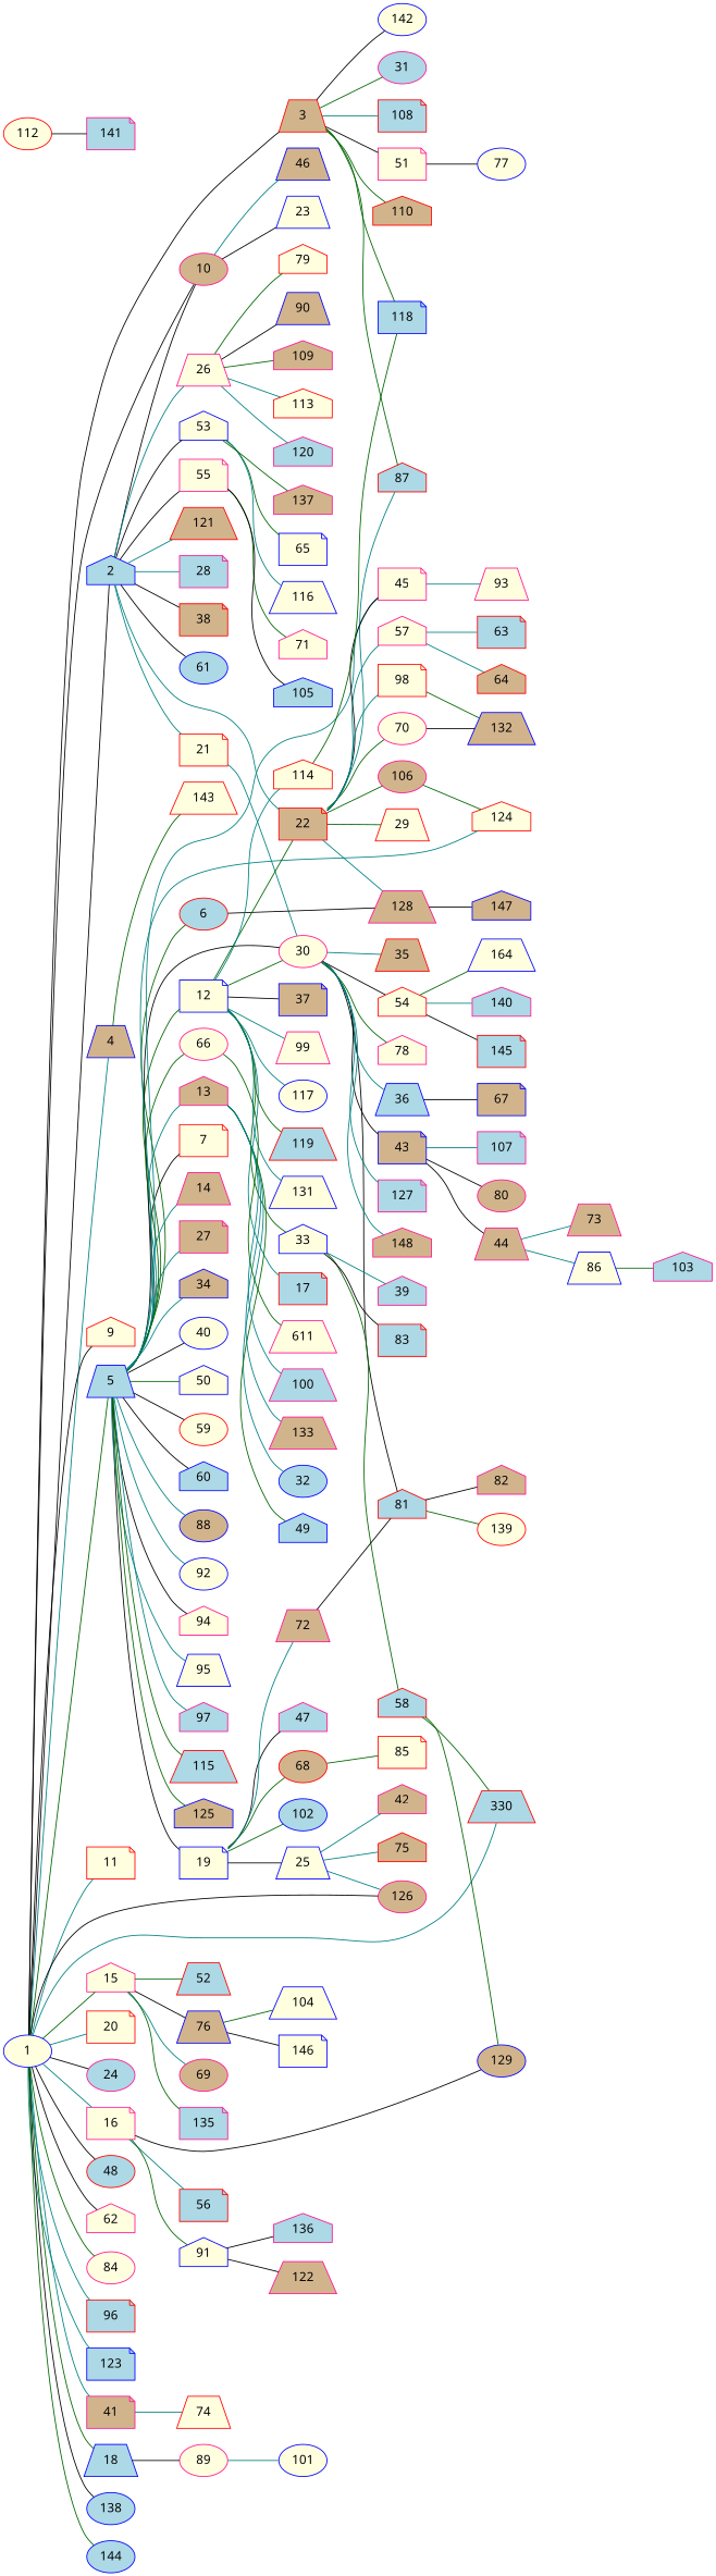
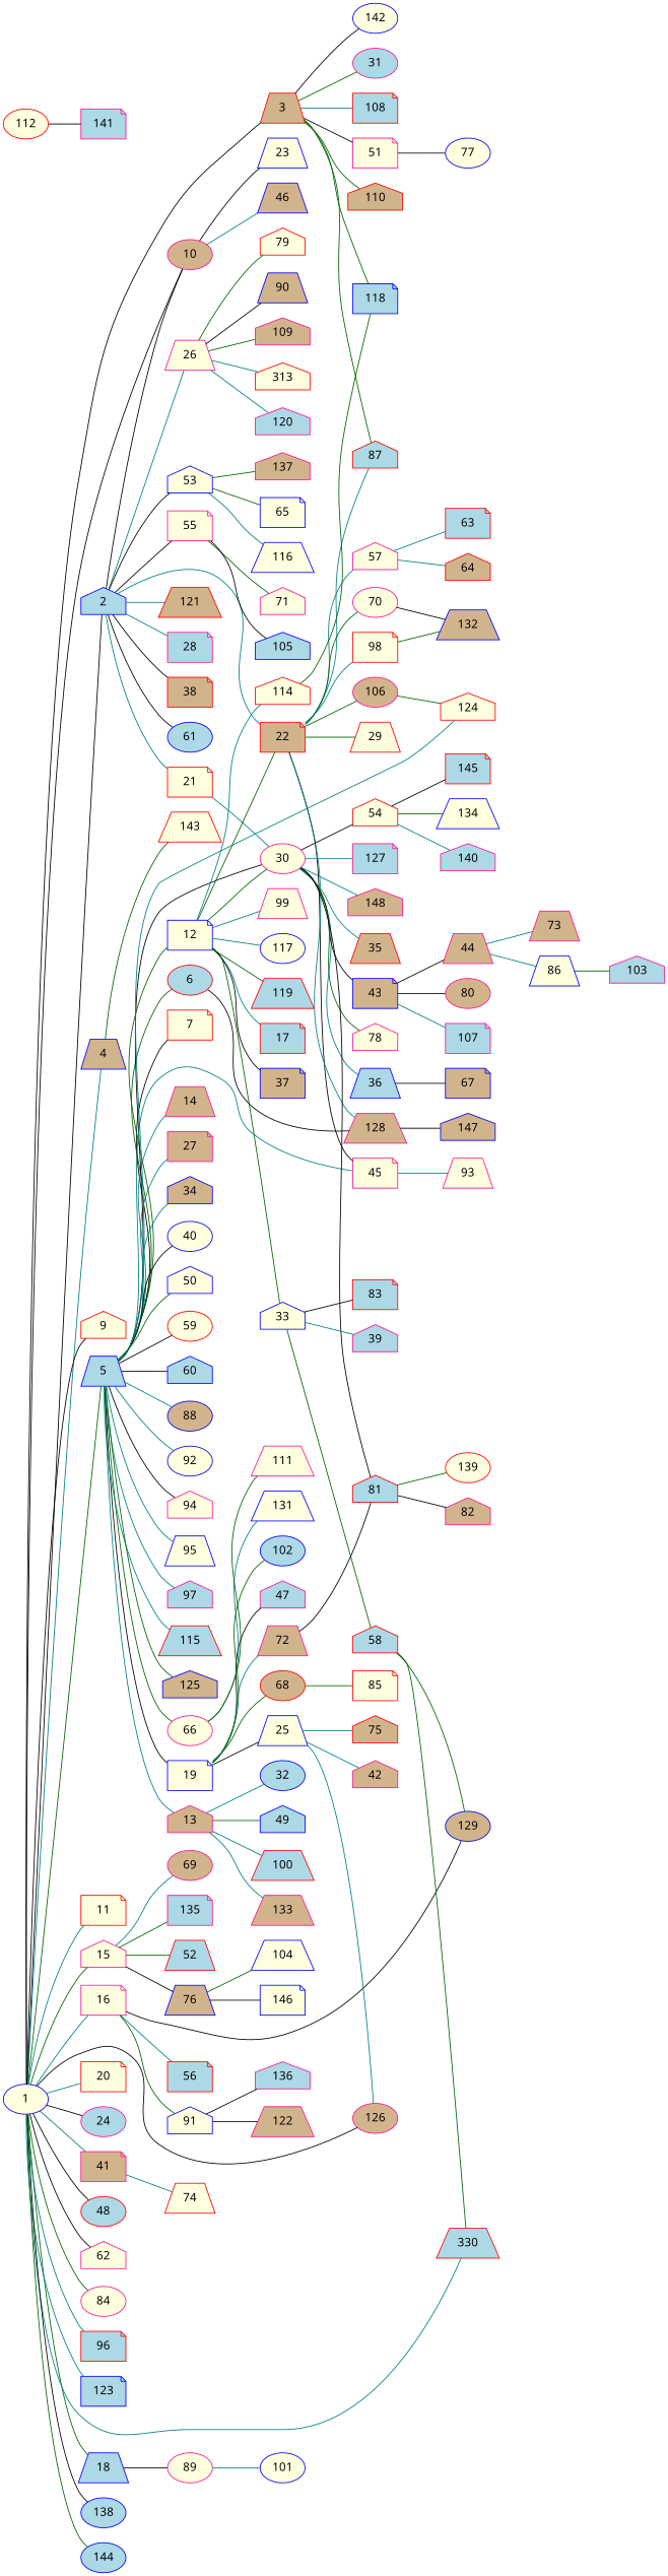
  graph {
    fontname="Noto Sans"
    rankdir=LR
    node [color=deeppink fillcolor=lightyellow fontname="Noto Sans" shape=house style=filled]
    edge [color=teal fontname="Noto Sans"]
    1 [color=blue shape=ellipse]
    2 [color=blue fillcolor=lightblue]
    3 [color=red fillcolor=tan shape=trapezium]
    4 [color=blue fillcolor=tan shape=trapezium]
    5 [color=blue fillcolor=lightblue shape=trapezium]
    9 [color=red]
    10 [fillcolor=tan shape=ellipse]
    11 [color=red shape=note]
    15
    16 [shape=note]
    18 [color=blue fillcolor=lightblue shape=trapezium]
    20 [color=red shape=note]
    24 [fillcolor=lightblue shape=ellipse]
    41 [fillcolor=tan shape=note]
    48 [color=red fillcolor=lightblue shape=ellipse]
    62
    84 [shape=ellipse]
    96 [color=red fillcolor=lightblue shape=note]
    123 [color=blue fillcolor=lightblue shape=note]
    126 [fillcolor=tan shape=ellipse]
    n21 [color=red fillcolor=lightblue label=330 shape=trapezium]
    138 [color=blue fillcolor=lightblue shape=ellipse]
    144 [color=blue fillcolor=lightblue shape=ellipse]
    21 [color=red shape=note]
    22 [color=red fillcolor=tan shape=note]
    26 [shape=trapezium]
    28 [fillcolor=lightblue shape=note]
    38 [color=red fillcolor=tan shape=note]
    53 [color=blue]
    55 [shape=note]
    61 [color=blue fillcolor=lightblue shape=ellipse]
    121 [color=red fillcolor=tan shape=trapezium]
    31 [fillcolor=lightblue shape=ellipse]
    51 [shape=note]
    87 [color=red fillcolor=lightblue]
    108 [color=red fillcolor=lightblue shape=note]
    110 [color=red fillcolor=tan]
    118 [color=blue fillcolor=lightblue shape=note]
    142 [color=blue shape=ellipse]
    143 [color=red shape=trapezium]
    6 [color=red fillcolor=lightblue shape=ellipse]
    7 [color=red shape=note]
    12 [color=blue shape=note]
    13 [fillcolor=tan]
    14 [fillcolor=tan shape=trapezium]
    19 [color=blue shape=note]
    27 [fillcolor=tan shape=note]
    30 [shape=ellipse]
    34 [color=blue fillcolor=tan]
    40 [color=blue shape=ellipse]
    45 [shape=note]
    50 [color=blue]
    59 [color=red shape=ellipse]
    60 [color=blue fillcolor=lightblue]
    66 [shape=ellipse]
    88 [color=blue fillcolor=tan shape=ellipse]
    92 [color=blue shape=ellipse]
    94
    95 [color=blue shape=trapezium]
    97 [fillcolor=lightblue]
    115 [color=red fillcolor=lightblue shape=trapezium]
    124 [color=red]
    125 [color=blue fillcolor=tan]
    23 [color=blue shape=trapezium]
    46 [color=blue fillcolor=tan shape=trapezium]
    52 [color=red fillcolor=lightblue shape=trapezium]
    69 [fillcolor=tan shape=ellipse]
    76 [color=blue fillcolor=tan shape=trapezium]
    135 [fillcolor=lightblue shape=note]
    56 [color=red fillcolor=lightblue shape=note]
    91 [color=blue]
    129 [color=blue fillcolor=tan shape=ellipse]
    89 [shape=ellipse]
    74 [color=red shape=trapezium]
    128 [fillcolor=tan shape=trapezium]
    29 [color=red shape=trapezium]
    57
    70 [shape=ellipse]
    98 [color=red shape=note]
    106 [fillcolor=tan shape=ellipse]
    79 [color=red]
    90 [color=blue fillcolor=tan shape=trapezium]
    109 [fillcolor=tan]
-   113 [color=red]
+   113 [color=red label=313]
    120 [fillcolor=lightblue]
    65 [color=blue shape=note]
    116 [color=blue shape=trapezium]
    137 [fillcolor=tan]
    71
    105 [color=blue fillcolor=lightblue]
    77 [color=blue shape=ellipse]
    17 [color=red fillcolor=lightblue shape=note]
    33 [color=blue]
    37 [color=blue fillcolor=tan shape=note]
    99 [shape=trapezium]
    114 [color=red]
    117 [color=blue shape=ellipse]
    119 [color=red fillcolor=lightblue shape=trapezium]
    131 [color=blue shape=trapezium]
    32 [color=blue fillcolor=lightblue shape=ellipse]
    49 [color=blue fillcolor=lightblue]
-   100 [fillcolor=lightblue shape=trapezium]
+   100 [color=red fillcolor=lightblue shape=trapezium]
    133 [fillcolor=tan shape=trapezium]
    25 [color=blue shape=trapezium]
    47 [fillcolor=lightblue]
    68 [color=red fillcolor=tan shape=ellipse]
    72 [fillcolor=tan shape=trapezium]
    102 [color=blue fillcolor=lightblue shape=ellipse]
    35 [color=red fillcolor=tan shape=trapezium]
    36 [color=blue fillcolor=lightblue shape=trapezium]
    43 [color=blue fillcolor=tan shape=note]
    54 [color=red]
    78
    81 [color=red fillcolor=lightblue]
    127 [fillcolor=lightblue shape=note]
    148 [fillcolor=tan]
    93 [shape=trapezium]
-   111 [shape=trapezium label=611]
+   111 [shape=trapezium]
    147 [color=blue fillcolor=tan]
    39 [fillcolor=lightblue]
    58 [color=red fillcolor=lightblue]
    83 [color=red fillcolor=lightblue shape=note]
    104 [color=blue shape=trapezium]
    146 [color=blue shape=note]
    122 [fillcolor=tan shape=trapezium]
    136 [fillcolor=lightblue]
    101 [color=blue shape=ellipse]
    42 [fillcolor=tan]
    75 [color=red fillcolor=tan]
    85 [color=red shape=note]
    63 [color=red fillcolor=lightblue shape=note]
    64 [color=red fillcolor=tan]
    132 [color=blue fillcolor=tan shape=trapezium]
    67 [color=blue fillcolor=tan shape=note]
    44 [fillcolor=tan shape=trapezium]
    80 [fillcolor=tan shape=ellipse]
    107 [fillcolor=lightblue shape=note]
-   134 [color=blue shape=trapezium label=164]
+   134 [color=blue shape=trapezium]
    140 [fillcolor=lightblue]
    145 [color=red fillcolor=lightblue shape=note]
    82 [fillcolor=tan]
    139 [color=red shape=ellipse]
    73 [fillcolor=tan shape=trapezium]
    86 [color=blue shape=trapezium]
    103 [fillcolor=lightblue]
    112 [color=red shape=ellipse]
    141 [fillcolor=lightblue shape=note]
    1 -- 2 [color=black]
    1 -- 3 [color=black]
    1 -- 4
    1 -- 5 [color=darkgreen]
    1 -- 9 [color=black]
    1 -- 10 [color=black]
    1 -- 11
    1 -- 15 [color=darkgreen]
    1 -- 16
    1 -- 18 [color=darkgreen]
    1 -- 20
    1 -- 24 [color=black]
    1 -- 41
    1 -- 48 [color=black]
    1 -- 62 [color=black]
    1 -- 84 [color=darkgreen]
    1 -- 96
    1 -- 123
    1 -- 126 [color=black]
    1 -- n21
    1 -- 138 [color=black]
    1 -- 144 [color=darkgreen]
    2 -- 10 [color=black]
    2 -- 21
    2 -- 22
    2 -- 26
    2 -- 28
    2 -- 38 [color=black]
    2 -- 53 [color=black]
    2 -- 55 [color=black]
    2 -- 61 [color=black]
    2 -- 121
    3 -- 31 [color=darkgreen]
    3 -- 51 [color=black]
    3 -- 87 [color=darkgreen]
    3 -- 108
    3 -- 110 [color=darkgreen]
    3 -- 118 [color=darkgreen]
    3 -- 142 [color=black]
    4 -- 143 [color=darkgreen]
    5 -- 6 [color=darkgreen]
    5 -- 7 [color=black]
    5 -- 12 [color=darkgreen]
    5 -- 13
    5 -- 14
    5 -- 19 [color=black]
    5 -- 27
    5 -- 30 [color=black]
    5 -- 34
    5 -- 40 [color=black]
    5 -- 45
    5 -- 50 [color=darkgreen]
    5 -- 59 [color=black]
    5 -- 60 [color=black]
    5 -- 66 [color=darkgreen]
    5 -- 88
    5 -- 92
    5 -- 94 [color=black]
    5 -- 95
    5 -- 97
-   5 -- 115 [color=darkgreen]
+   5 -- 115
    5 -- 124
    5 -- 125 [color=darkgreen]
    10 -- 23 [color=black]
    10 -- 46
    15 -- 52 [color=darkgreen]
    15 -- 69
    15 -- 76 [color=black]
    15 -- 135 [color=darkgreen]
    16 -- 56
    16 -- 91 [color=darkgreen]
    16 -- 129 [color=black]
    18 -- 89 [color=black]
    41 -- 74
    21 -- 30
    22 -- 87
    22 -- 45 [color=black]
    22 -- 128
    22 -- 29 [color=darkgreen]
    22 -- 57
    22 -- 70 [color=darkgreen]
    22 -- 98
    22 -- 106 [color=darkgreen]
    26 -- 79 [color=darkgreen]
    26 -- 90 [color=black]
    26 -- 109 [color=darkgreen]
    26 -- 113
    26 -- 120
    53 -- 65 [color=darkgreen]
    53 -- 116
    53 -- 137 [color=darkgreen]
    55 -- 71 [color=darkgreen]
    55 -- 105 [color=black]
    51 -- 77 [color=black]
    6 -- 128 [color=black]
    12 -- 22 [color=darkgreen]
    12 -- 30 [color=darkgreen]
    12 -- 17
    12 -- 33 [color=darkgreen]
    12 -- 37 [color=black]
    12 -- 99
    12 -- 114
    12 -- 117
    12 -- 119 [color=darkgreen]
-   12 -- 131
+   66 -- 131
    13 -- 32
    13 -- 49 [color=darkgreen]
    13 -- 100
    13 -- 133
    19 -- 25 [color=black]
    19 -- 47 [color=black]
    19 -- 68 [color=darkgreen]
    19 -- 72
    19 -- 102 [color=darkgreen]
    30 -- 35
    30 -- 36
    30 -- 43 [color=black]
    30 -- 54 [color=black]
    30 -- 78 [color=darkgreen]
    30 -- 81 [color=black]
    30 -- 127
    30 -- 148
    45 -- 93
    66 -- 111 [color=darkgreen]
    76 -- 104 [color=darkgreen]
    76 -- 146 [color=black]
    91 -- 122 [color=black]
    91 -- 136 [color=black]
    89 -- 101
    128 -- 147 [color=black]
    57 -- 63
    57 -- 64
    70 -- 132 [color=black]
    98 -- 132 [color=darkgreen]
    106 -- 124 [color=darkgreen]
    33 -- 39
    33 -- 58 [color=darkgreen]
    33 -- 83 [color=black]
    114 -- 118 [color=darkgreen]
    25 -- 126
    25 -- 42
    25 -- 75
    68 -- 85 [color=darkgreen]
    72 -- 81 [color=black]
    36 -- 67 [color=black]
    43 -- 44 [color=black]
    43 -- 80 [color=black]
    43 -- 107
    54 -- 134 [color=darkgreen]
    54 -- 140
    54 -- 145 [color=black]
    81 -- 82 [color=black]
    81 -- 139 [color=darkgreen]
    58 -- n21 [color=darkgreen]
    58 -- 129 [color=darkgreen]
    44 -- 73
    44 -- 86
    86 -- 103 [color=darkgreen]
    112 -- 141 [color=black]
  }
